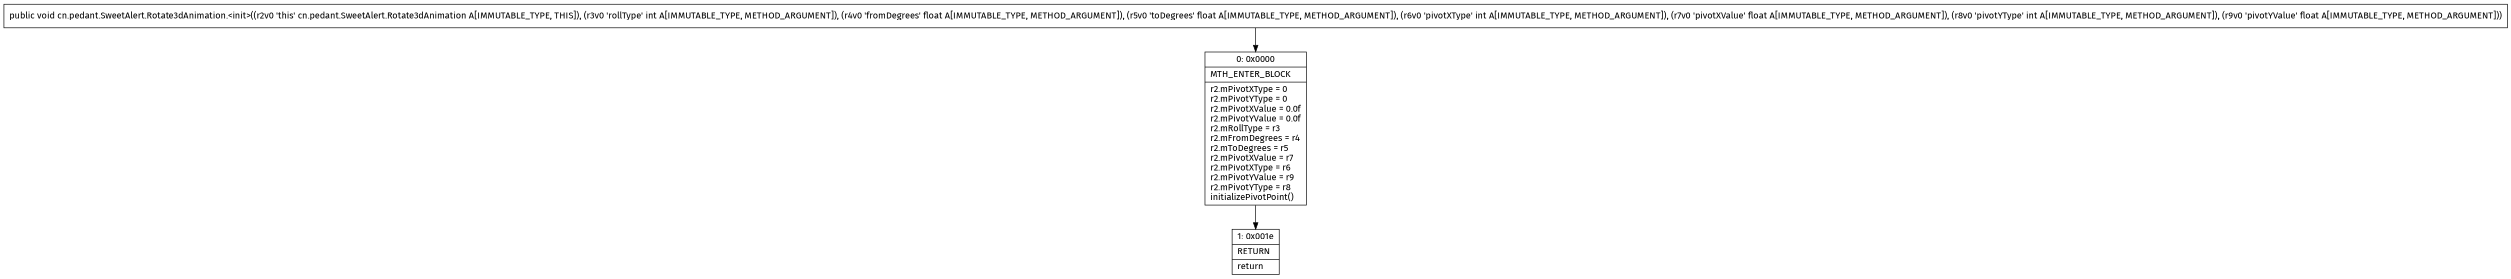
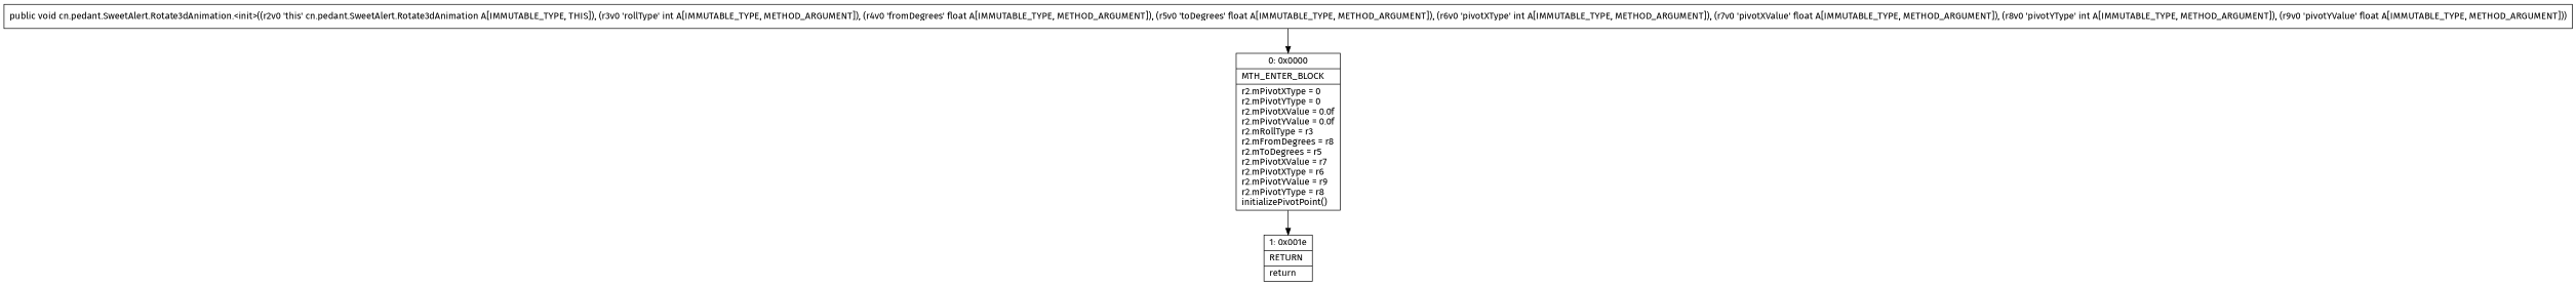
  digraph {
    fontname="Fira Sans"
    node [shape=record fontname="Fira Sans"]
    edge [fontname="Fira Sans"]
-   n1 [label="{0\:\ 0x0000|MTH_ENTER_BLOCK\l|r2.mPivotXType = 0\lr2.mPivotYType = 0\lr2.mPivotXValue = 0.0f\lr2.mPivotYValue = 0.0f\lr2.mRollType = r3\lr2.mFromDegrees = r4\lr2.mToDegrees = r5\lr2.mPivotXValue = r7\lr2.mPivotXType = r6\lr2.mPivotYValue = r9\lr2.mPivotYType = r8\linitializePivotPoint()\l}"]
+   n1 [label="{0\:\ 0x0000|MTH_ENTER_BLOCK\l|r2.mPivotXType = 0\lr2.mPivotYType = 0\lr2.mPivotXValue = 0.0f\lr2.mPivotYValue = 0.0f\lr2.mRollType = r3\lr2.mFromDegrees = r8\lr2.mToDegrees = r5\lr2.mPivotXValue = r7\lr2.mPivotXType = r6\lr2.mPivotYValue = r9\lr2.mPivotYType = r8\linitializePivotPoint()\l}"]
    n2 [label="{1\:\ 0x001e|RETURN\l|return\l}"]
    n3 [label="{public void cn.pedant.SweetAlert.Rotate3dAnimation.\<init\>((r2v0 'this' cn.pedant.SweetAlert.Rotate3dAnimation A[IMMUTABLE_TYPE, THIS]), (r3v0 'rollType' int A[IMMUTABLE_TYPE, METHOD_ARGUMENT]), (r4v0 'fromDegrees' float A[IMMUTABLE_TYPE, METHOD_ARGUMENT]), (r5v0 'toDegrees' float A[IMMUTABLE_TYPE, METHOD_ARGUMENT]), (r6v0 'pivotXType' int A[IMMUTABLE_TYPE, METHOD_ARGUMENT]), (r7v0 'pivotXValue' float A[IMMUTABLE_TYPE, METHOD_ARGUMENT]), (r8v0 'pivotYType' int A[IMMUTABLE_TYPE, METHOD_ARGUMENT]), (r9v0 'pivotYValue' float A[IMMUTABLE_TYPE, METHOD_ARGUMENT])) }"]
    n1 -> n2
    n3 -> n1
  }
